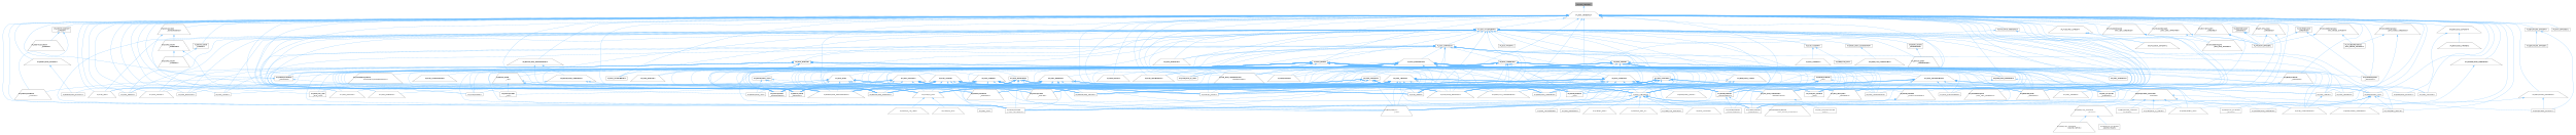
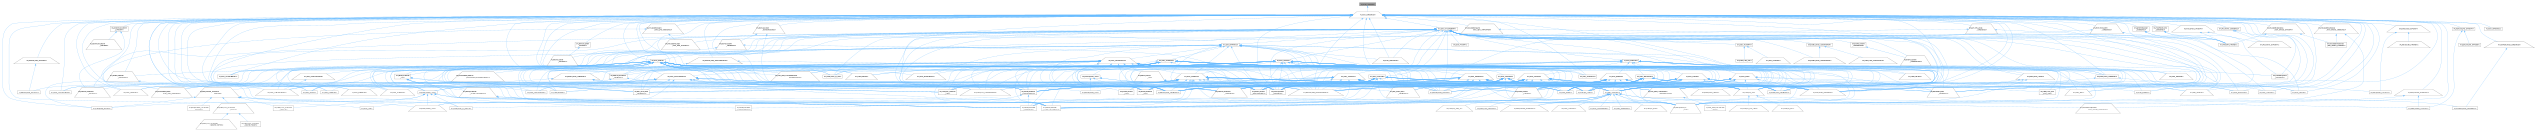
  digraph {
    fontname="Comic Neue"
    node [color=grey40 fillcolor=white fontname="Comic Neue" fontsize=10 shape=trapezium style=filled]
    edge [color=steelblue1 dir=back fontname="Comic Neue" fontsize=10 labelfontname=Helvetica labelfontsize=10 style=solid]
    n1 [color=gray40 fillcolor=grey60 fontcolor=black height=0.2 label="src/Ioss_DataSize.h" shape=box width=0.4]
    n2 [height=0.2 label="src/Ioss_DatabaseIO.h" width=0.4]
    n3 [height=0.2 label="src/Ioss_Assembly.C" width=0.4]
    n4 [height=0.2 label="src/Ioss_Blob.C" width=0.4]
    n5 [height=0.2 label="src/Ioss_ChainGenerator.C" width=0.4]
    n6 [height=0.2 label="src/Ioss_CommSet.C" shape=box width=0.4]
    n7 [height=0.2 label="src/Ioss_EdgeBlock.C" width=0.4]
    n8 [height=0.2 label="src/Ioss_EdgeSet.C" shape=box width=0.4]
    n9 [height=0.2 label="src/Ioss_ElementBlock.C" width=0.4]
    n10 [height=0.2 label="src/Ioss_ElementSet.C" shape=box width=0.4]
    n11 [height=0.2 label="src/Ioss_EntityBlock.C" width=0.4]
    n12 [height=0.2 label="src/Ioss_FaceBlock.C" shape=box width=0.4]
    n13 [height=0.2 label="src/Ioss_FaceGenerator.C" shape=box width=0.4]
    n14 [height=0.2 label="src/Ioss_FaceSet.C" shape=box width=0.4]
    n15 [height=0.2 label="src/Ioss_GroupingEntity.C" shape=box width=0.4]
    n16 [height=0.2 label="src/Ioss_GroupingEntity.h" shape=box width=0.4]
    n17 [height=0.2 label="src/Ioss_Region.C" shape=box width=0.4]
    n18 [height=0.2 label="src/Ioss_SubSystem.h" shape=box width=0.4]
    n19 [height=0.2 label="src/Ioss_Utils.C" shape=box width=0.4]
    n20 [height=0.2 label="src/adios/utest/Ut\l_ioad.C" width=0.4]
    n21 [height=0.2 label="src/catalyst/Iocatalyst\l_DatabaseIO.C" width=0.4]
    n22 [height=0.2 label="src/exodus/Ioex_BaseDatabaseIO.C" width=0.4]
    n23 [height=0.2 label="src/exodus/Ioex_DatabaseIO.C" shape=box width=0.4]
    n24 [height=0.2 label="src/exonull/Ioexnl\l_BaseDatabaseIO.C" shape=box width=0.4]
    n25 [height=0.2 label="src/exonull/Ioexnl\l_DatabaseIO.C" shape=box width=0.4]
    n26 [height=0.2 label="src/main/io_info.h" width=0.4]
    n27 [height=0.2 label="src/main/io_modify.C" shape=box width=0.4]
    n28 [height=0.2 label="src/null/Ionull_DatabaseIO.C" width=0.4]
    n29 [height=0.2 label="src/text_mesh/Iotm\l_DatabaseIO.C" width=0.4]
    n30 [height=0.2 label="src/unit_tests/UnitTestIotm\lTextMeshFixture.h" width=0.4]
    n31 [height=0.2 label="src/utest/Utst_blob\l_write_read.C" shape=box width=0.4]
    n32 [height=0.2 label="src/adios/Ioad_DatabaseIO.C" shape=box width=0.4]
    n33 [height=0.2 label="src/faodel/Iofaodel\l_FieldSerialization.h" shape=box width=0.4]
    n34 [height=0.2 label="src/faodel/Iofaodel\l_PropertySerialization.C" shape=box width=0.4]
    n35 [height=0.2 label="src/faodel/Iofaodel\l_Utils.C" shape=box width=0.4]
    n36 [height=0.2 label="src/gen_struc/Iogs\l_DatabaseIO.C" shape=box width=0.4]
    n37 [height=0.2 label="src/generated/Iogn\l_DatabaseIO.C" width=0.4]
    n38 [height=0.2 label="src/main/cth_pressure\l_map.C" shape=box width=0.4]
    n39 [height=0.2 label="src/Ioss_SideBlock.C" width=0.4]
    n40 [height=0.2 label="src/Ioss_SideSet.C" shape=box width=0.4]
    n41 [height=0.2 label="src/cgns/Iocgns_Utils.h" shape=box width=0.4]
    n42 [height=0.2 label="src/main/cgns_decomp.C" shape=box width=0.4]
    n43 [height=0.2 label="src/main/shell_to_hex.C" shape=box width=0.4]
    n44 [height=0.2 label="src/main/skinner.C" width=0.4]
    n45 [height=0.2 label="src/main/sphgen.C" shape=box width=0.4]
    n46 [height=0.2 label="src/main/volume.C" width=0.4]
    n47 [height=0.2 label="src/unit_tests/UnitTestElement\lBlockBatchRead.C" width=0.4]
    n48 [height=0.2 label="src/Ioss_NodeBlock.C" shape=box width=0.4]
    n49 [height=0.2 label="src/Ioss_StructuredBlock.C" shape=box width=0.4]
    n50 [height=0.2 label="src/Ioss_NodeSet.C" width=0.4]
    n51 [height=0.2 label="src/adios/Ioad_DatabaseIO.h" shape=box width=0.4]
    n52 [height=0.2 label="src/catalyst/Iocatalyst\l_DatabaseIO.h" shape=box width=0.4]
    n53 [height=0.2 label="src/Ioss_Region.h" shape=box width=0.4]
    n54 [height=0.2 label="src/faodel/Iofaodel\l_DatabaseIO.h" width=0.4]
    n55 [height=0.2 label="src/heartbeat/Iohb\l_DatabaseIO.C" shape=box width=0.4]
    n56 [height=0.2 label="src/Ioss_SerializeIO.C" shape=box width=0.4]
    n57 [height=0.2 label="src/adios/Ioad_IOFactory.h" width=0.4]
    n58 [height=0.2 label="src/catalyst/Iocatalyst\l_IOFactory.h" shape=box width=0.4]
    n59 [height=0.2 label="src/cgns/Iocgns_DatabaseIO.h" width=0.4]
    n60 [height=0.2 label="src/cgns/Iocgns_IOFactory.h" shape=box width=0.4]
    n61 [height=0.2 label="src/exodus/Ioex_BaseDatabaseIO.h" width=0.4]
    n62 [height=0.2 label="src/exodus/Ioex_IOFactory.h" width=0.4]
    n63 [height=0.2 label="src/exonull/Ioexnl\l_BaseDatabaseIO.h" width=0.4]
    n64 [height=0.2 label="src/exonull/Ioexnl\l_IOFactory.h" shape=box width=0.4]
    n65 [height=0.2 label="src/gen_struc/Iogs\l_DatabaseIO.h" width=0.4]
    n66 [height=0.2 label="src/generated/Iogn\l_DatabaseIO.h" shape=box width=0.4]
    n67 [height=0.2 label="src/heartbeat/Iohb\l_DatabaseIO.h" shape=box width=0.4]
    n68 [height=0.2 label="src/null/Ionull_DatabaseIO.h" shape=box width=0.4]
    n69 [height=0.2 label="src/null/Ionull_IOFactory.h" width=0.4]
    n70 [height=0.2 label="src/pamgen/Iopg_DatabaseIO.h" width=0.4]
    n71 [height=0.2 label="src/text_mesh/Iotm\l_DatabaseIO.h" width=0.4]
    n72 [height=0.2 label="src/visualization/cgns\l/Iovs_cgns_DatabaseIO.h" width=0.4]
    n73 [height=0.2 label="src/visualization/cgns\l/Iovs_cgns_UnitTestText.h" width=0.4]
    n74 [height=0.2 label="src/visualization/exodus\l/Iovs_exodus_DatabaseIO.h" width=0.4]
    n75 [height=0.2 label="src/visualization/exodus\l/Iovs_exodus_IOFactory.h" width=0.4]
    n76 [height=0.2 label="src/Ioss_Assembly.h" width=0.4]
    n77 [height=0.2 label="src/Ioss_Blob.h" width=0.4]
    n78 [height=0.2 label="src/Ioss_CommSet.h" shape=box width=0.4]
    n79 [height=0.2 label="src/Ioss_EntityBlock.h" shape=box width=0.4]
    n80 [height=0.2 label="src/Ioss_EntitySet.C" width=0.4]
    n81 [height=0.2 label="src/Ioss_EntitySet.h" shape=box width=0.4]
    n82 [height=0.2 label="src/Ioss_NullEntity.h" shape=box width=0.4]
    n83 [height=0.2 label="src/Ioss_Property.C" shape=box width=0.4]
    n84 [height=0.2 label="src/faodel/Iofaodel\l_Utils.h" shape=box width=0.4]
    n85 [height=0.2 label="src/faodel/Iofaodel\l_PropertySerialization.h" width=0.4]
    n86 [height=0.2 label="src/Ioss_SideSet.h" shape=box width=0.4]
    n87 [height=0.2 label="src/adios/Ioad_Helper.h" width=0.4]
+   n88 [height=0.2 label="src/exodus/Ioex_SuperElement.C" width=0.4]
    n89 [height=0.2 label="src/exodus/Ioex_SuperElement.h" shape=box width=0.4]
    n90 [height=0.2 label="src/exonull/Ioexnl\l_SuperElement.C" width=0.4]
    n91 [height=0.2 label="src/exonull/Ioexnl\l_SuperElement.h" shape=box width=0.4]
    n92 [height=0.2 label="src/Ioss_Compare.C" width=0.4]
    n93 [height=0.2 label="src/Ioss_CopyDatabase.C" shape=box width=0.4]
    n94 [height=0.2 label="src/Ioss_DatabaseIO.C" shape=box width=0.4]
    n95 [height=0.2 label="src/cgns/Iocgns_DatabaseIO.C" width=0.4]
    n96 [height=0.2 label="src/faodel/Iofaodel\l_DatabaseIO.C" shape=box width=0.4]
    n97 [height=0.2 label="src/main/io_shell.C" width=0.4]
    n98 [height=0.2 label="src/main/io_shell_ts.C" width=0.4]
    n99 [height=0.2 label="src/main/struc_to_unstruc.C" shape=box width=0.4]
    n100 [height=0.2 label="src/pamgen/Iopg_DatabaseIO.C" shape=box width=0.4]
    n101 [height=0.2 label="src/utest/Utst_heartbeat.C" shape=box width=0.4]
    n102 [height=0.2 label="src/visualization/exodus\l/Iovs_exodus_DatabaseIO.C" width=0.4]
    n103 [height=0.2 label="src/main/io_info.C" width=0.4]
    n104 [height=0.2 label="src/main/io_info_main.C" width=0.4]
    n105 [height=0.2 label="src/unit_tests/UnitTestText\lMesh.C" shape=box width=0.4]
    n106 [height=0.2 label="src/faodel/Iofaodel\l_FieldSerialization.C" shape=box width=0.4]
    n107 [height=0.2 label="src/cgns/Iocgns_Utils.C" width=0.4]
    n108 [height=0.2 label="src/cgns/Iocgns_IOFactory.C" shape=box width=0.4]
    n109 [height=0.2 label="src/utest/Utst_structured\l_decomp.C" shape=box width=0.4]
    n110 [height=0.2 label="src/adios/Ioad_IOFactory.C" shape=box width=0.4]
    n111 [height=0.2 label="src/catalyst/Iocatalyst\l_IOFactory.C" width=0.4]
    n112 [height=0.2 label="src/exodus/Ioex_Internals.C" shape=box width=0.4]
    n113 [height=0.2 label="src/exodus/Ioex_Utils.C" shape=box width=0.4]
    n114 [height=0.2 label="src/exonull/Ioexnl\l_Internals.C" width=0.4]
    n115 [height=0.2 label="src/exonull/Ioexnl\l_Utils.C" shape=box width=0.4]
    n116 [height=0.2 label="src/utest/Utst_IofxDatabaseIO.C" width=0.4]
    n117 [height=0.2 label="src/visualization/cgns\l/Iovs_cgns_DatabaseIO.C" width=0.4]
    n118 [height=0.2 label="src/Ioss_ChainGenerator.h" width=0.4]
    n119 [height=0.2 label="src/visualization/catalyst\l/ioss2catalyst/IossRegionReport.h" width=0.4]
    n120 [height=0.2 label="src/adios/Ioad_Initializer.C" width=0.4]
    n121 [height=0.2 label="src/catalyst/Iocatalyst\l_Initializer.C" width=0.4]
    n122 [height=0.2 label="src/cgns/Iocgns_Initializer.C" shape=box width=0.4]
    n123 [height=0.2 label="src/exodus/Ioex_DatabaseIO.h" width=0.4]
    n124 [height=0.2 label="src/exodus/Ioex_IOFactory.C" shape=box width=0.4]
    n125 [height=0.2 label="src/exonull/Ioexnl\l_DatabaseIO.h" width=0.4]
    n126 [height=0.2 label="src/exonull/Ioexnl\l_IOFactory.C" width=0.4]
    n127 [height=0.2 label="src/init/Ionit_Initializer.C" shape=box width=0.4]
    n128 [height=0.2 label="src/null/Ionull_IOFactory.C" width=0.4]
    n129 [height=0.2 label="src/visualization/cgns\l/Iovs_cgns_IOFactory.C" width=0.4]
    n130 [height=0.2 label="src/visualization/exodus\l/Iovs_exodus_IOFactory.C" shape=box width=0.4]
    n131 [height=0.2 label="src/Ioss_EdgeBlock.h" width=0.4]
    n132 [height=0.2 label="src/Ioss_ElementBlock.h" width=0.4]
    n133 [height=0.2 label="src/Ioss_SideBlock.h" width=0.4]
    n134 [height=0.2 label="src/Ioss_FaceBlock.h" shape=box width=0.4]
    n135 [height=0.2 label="src/Ioss_NodeBlock.h" shape=box width=0.4]
    n136 [height=0.2 label="src/Ioss_StructuredBlock.h" width=0.4]
    n137 [height=0.2 label="src/Ioss_EdgeSet.h" width=0.4]
    n138 [height=0.2 label="src/Ioss_ElementSet.h" shape=box width=0.4]
    n139 [height=0.2 label="src/Ioss_FaceSet.h" width=0.4]
    n140 [height=0.2 label="src/Ioss_NodeSet.h" width=0.4]
    n141 [height=0.2 label="src/Ioss_NullEntity.C" width=0.4]
    n142 [height=0.2 label="src/utest/Utst_ioel.C" shape=box width=0.4]
    n143 [height=0.2 label="src/adios/Ioad_Helper.C" width=0.4]
    n144 [height=0.2 label="src/utest/Utst_superelement.C" width=0.4]
    n145 [height=0.2 label="src/exodus/Ioex_Utils.h" shape=box width=0.4]
    n146 [height=0.2 label="src/exonull/Ioexnl\l_Utils.h" width=0.4]
    n147 [height=0.2 label="src/cgns/Iocgns_Structured\lZoneData.h" width=0.4]
    n148 [height=0.2 label="src/cgns/Iocgns_Structured\lZoneData.C" shape=box width=0.4]
    n149 [height=0.2 label="src/utest/Utst_structured\l_decomp.h" width=0.4]
    n150 [height=0.2 label="src/utest/Utst_structured\l_decomp_herron.C" width=0.4]
    n151 [height=0.2 label="src/utest/Utst_structured\l_decomp_rocket.C" shape=box width=0.4]
    n1 -> n2
    n2 -> n3
    n2 -> n4
    n2 -> n5
    n2 -> n6
    n2 -> n7
    n2 -> n8
    n2 -> n9
    n2 -> n10
    n2 -> n11
    n2 -> n12
    n2 -> n13
    n2 -> n14
    n2 -> n15
    n2 -> n16
    n2 -> n17
    n2 -> n18
    n2 -> n19
    n2 -> n20
    n2 -> n21
    n2 -> n22
    n2 -> n23
    n2 -> n24
    n2 -> n25
    n2 -> n26
    n2 -> n27
    n2 -> n28
    n2 -> n29
    n2 -> n30
    n2 -> n31
    n2 -> n32
    n2 -> n33
    n2 -> n34
    n2 -> n35
    n2 -> n36
    n2 -> n37
    n2 -> n38
    n2 -> n39
    n2 -> n40
    n2 -> n41
    n2 -> n42
    n2 -> n43
    n2 -> n44
    n2 -> n45
    n2 -> n46
    n2 -> n47
    n2 -> n48
    n2 -> n49
    n2 -> n50
    n2 -> n51
    n2 -> n52
    n2 -> n53
    n2 -> n54
    n2 -> n55
    n2 -> n56
    n2 -> n57
    n2 -> n58
    n2 -> n59
    n2 -> n60
    n2 -> n61
    n2 -> n62
    n2 -> n63
    n2 -> n64
    n2 -> n65
    n2 -> n66
    n2 -> n67
    n2 -> n68
    n2 -> n69
    n2 -> n70
    n2 -> n71
    n2 -> n72
    n2 -> n73
    n2 -> n74
    n2 -> n75
    n16 -> n3
    n16 -> n4
    n16 -> n6
    n16 -> n8
    n16 -> n10
    n16 -> n11
    n16 -> n14
    n16 -> n15
    n16 -> n17
    n16 -> n18
    n16 -> n22
    n16 -> n23
    n16 -> n24
    n16 -> n25
    n16 -> n26
    n16 -> n27
    n16 -> n28
    n16 -> n29
    n16 -> n30
    n16 -> n33
    n16 -> n34
    n16 -> n35
    n16 -> n36
    n16 -> n37
    n16 -> n38
    n16 -> n40
    n16 -> n43
    n16 -> n50
    n16 -> n53
    n16 -> n76
    n16 -> n77
    n16 -> n78
    n16 -> n79
    n16 -> n80
    n16 -> n81
    n16 -> n82
    n16 -> n83
    n16 -> n84
    n16 -> n85
    n16 -> n86
    n16 -> n87
+   n16 -> n88
    n16 -> n89
    n16 -> n90
    n16 -> n91
    n18 -> n19
    n18 -> n20
    n18 -> n92
    n18 -> n93
    n18 -> n94
    n18 -> n95
    n18 -> n96
    n18 -> n97
    n18 -> n98
    n18 -> n99
    n18 -> n100
    n18 -> n101
    n18 -> n102
    n26 -> n103
    n26 -> n104
    n30 -> n105
    n33 -> n96
    n33 -> n106
    n41 -> n42
    n41 -> n95
    n41 -> n99
    n41 -> n107
    n41 -> n108
    n41 -> n109
    n51 -> n32
    n51 -> n110
    n52 -> n21
    n52 -> n111
    n53 -> n3
    n53 -> n4
    n53 -> n5
    n53 -> n13
    n53 -> n15
    n53 -> n17
    n53 -> n18
    n53 -> n20
    n53 -> n21
    n53 -> n22
    n53 -> n23
    n53 -> n24
    n53 -> n25
    n53 -> n26
    n53 -> n27
    n53 -> n28
    n53 -> n29
    n53 -> n30
    n53 -> n31
    n53 -> n33
    n53 -> n34
    n53 -> n35
    n53 -> n36
    n53 -> n37
    n53 -> n38
    n53 -> n40
    n53 -> n41
    n53 -> n42
    n53 -> n43
    n53 -> n44
    n53 -> n45
    n53 -> n47
    n53 -> n49
    n53 -> n51
    n53 -> n52
    n53 -> n54
    n53 -> n55
    n53 -> n84
    n53 -> n112
    n53 -> n113
    n53 -> n114
    n53 -> n115
    n53 -> n116
    n53 -> n117
    n53 -> n118
    n53 -> n119
    n54 -> n96
    n57 -> n110
    n57 -> n120
    n58 -> n111
    n58 -> n121
    n59 -> n95
    n59 -> n108
    n60 -> n108
    n60 -> n122
    n61 -> n22
    n61 -> n123
    n62 -> n124
    n63 -> n24
    n63 -> n125
    n64 -> n126
    n65 -> n36
    n65 -> n127
    n66 -> n37
    n66 -> n127
    n67 -> n55
    n67 -> n127
    n68 -> n28
    n68 -> n128
    n69 -> n127
    n69 -> n128
    n70 -> n100
    n71 -> n29
    n71 -> n127
    n72 -> n117
    n72 -> n129
    n73 -> n127
    n73 -> n129
    n74 -> n102
    n74 -> n130
    n75 -> n127
    n75 -> n130
    n76 -> n3
    n76 -> n17
    n76 -> n18
    n76 -> n21
    n76 -> n22
    n76 -> n23
    n76 -> n24
    n76 -> n25
    n76 -> n26
    n76 -> n27
    n76 -> n28
    n76 -> n29
    n76 -> n30
    n76 -> n107
    n76 -> n112
    n76 -> n113
    n76 -> n114
    n76 -> n115
    n77 -> n4
    n77 -> n17
    n77 -> n18
    n77 -> n22
    n77 -> n23
    n77 -> n24
    n77 -> n25
    n77 -> n26
    n77 -> n27
    n77 -> n28
    n77 -> n31
    n77 -> n112
    n77 -> n114
    n78 -> n6
    n78 -> n13
    n78 -> n17
    n78 -> n18
    n78 -> n20
    n78 -> n21
    n78 -> n22
    n78 -> n23
    n78 -> n24
    n78 -> n25
    n78 -> n26
    n78 -> n27
    n78 -> n28
    n78 -> n29
    n78 -> n30
    n78 -> n32
    n78 -> n33
    n78 -> n34
    n78 -> n35
    n78 -> n36
    n78 -> n37
    n78 -> n38
    n78 -> n96
    n79 -> n7
    n79 -> n9
    n79 -> n11
    n79 -> n12
    n79 -> n17
    n79 -> n18
    n79 -> n22
    n79 -> n23
    n79 -> n24
    n79 -> n25
    n79 -> n28
    n79 -> n39
    n79 -> n48
    n79 -> n131
    n79 -> n132
    n79 -> n133
    n79 -> n134
    n79 -> n135
    n79 -> n136
    n81 -> n8
    n81 -> n10
    n81 -> n14
    n81 -> n18
    n81 -> n22
    n81 -> n23
    n81 -> n24
    n81 -> n25
    n81 -> n28
    n81 -> n50
    n81 -> n51
    n81 -> n52
    n81 -> n80
    n81 -> n137
    n81 -> n138
    n81 -> n139
    n81 -> n140
    n82 -> n141
    n82 -> n142
    n84 -> n33
    n84 -> n34
    n84 -> n35
    n84 -> n85
    n84 -> n96
    n84 -> n106
    n85 -> n34
    n85 -> n96
    n86 -> n5
    n86 -> n17
    n86 -> n18
    n86 -> n20
    n86 -> n22
    n86 -> n23
    n86 -> n24
    n86 -> n25
    n86 -> n26
    n86 -> n27
    n86 -> n28
    n86 -> n29
    n86 -> n30
    n86 -> n33
    n86 -> n34
    n86 -> n35
    n86 -> n36
    n86 -> n37
    n86 -> n38
    n86 -> n40
    n86 -> n41
    n86 -> n51
    n86 -> n52
    n86 -> n87
    n86 -> n96
    n86 -> n112
    n86 -> n114
    n86 -> n116
    n86 -> n133
    n87 -> n20
    n87 -> n32
    n87 -> n143
+   n89 -> n88
    n89 -> n144
    n91 -> n90
-   n40 -> n5
+   n118 -> n5
    n123 -> n23
    n123 -> n116
    n123 -> n124
    n125 -> n25
    n125 -> n126
    n131 -> n7
    n131 -> n17
    n131 -> n18
    n131 -> n20
    n131 -> n21
    n131 -> n22
    n131 -> n23
    n131 -> n24
    n131 -> n25
    n131 -> n26
    n131 -> n27
    n131 -> n28
    n131 -> n32
    n131 -> n33
    n131 -> n34
    n131 -> n35
    n131 -> n112
    n131 -> n114
    n132 -> n5
    n132 -> n9
    n132 -> n13
    n132 -> n17
    n132 -> n18
    n132 -> n20
    n132 -> n21
    n132 -> n22
    n132 -> n23
    n132 -> n24
    n132 -> n25
    n132 -> n26
    n132 -> n27
    n132 -> n28
    n132 -> n29
    n132 -> n30
    n132 -> n32
    n132 -> n33
    n132 -> n34
    n132 -> n35
    n132 -> n36
    n132 -> n37
    n132 -> n38
    n132 -> n39
    n132 -> n43
    n132 -> n44
    n132 -> n45
    n132 -> n46
    n132 -> n47
    n132 -> n96
    n132 -> n112
    n132 -> n114
    n132 -> n116
    n132 -> n133
    n132 -> n145
    n132 -> n146
    n133 -> n5
    n133 -> n17
    n133 -> n18
    n133 -> n20
    n133 -> n21
    n133 -> n22
    n133 -> n23
    n133 -> n24
    n133 -> n25
    n133 -> n26
    n133 -> n27
    n133 -> n28
    n133 -> n29
    n133 -> n30
    n133 -> n32
    n133 -> n33
    n133 -> n34
    n133 -> n35
    n133 -> n36
    n133 -> n37
    n133 -> n38
    n133 -> n39
    n133 -> n40
    n133 -> n41
    n133 -> n96
    n133 -> n112
    n133 -> n114
    n133 -> n116
    n133 -> n143
    n134 -> n12
    n134 -> n17
    n134 -> n18
    n134 -> n20
    n134 -> n21
    n134 -> n22
    n134 -> n23
    n134 -> n24
    n134 -> n25
    n134 -> n26
    n134 -> n27
    n134 -> n28
    n134 -> n32
    n134 -> n33
    n134 -> n34
    n134 -> n35
    n134 -> n112
    n134 -> n114
    n135 -> n13
    n135 -> n17
    n135 -> n18
    n135 -> n20
    n135 -> n21
    n135 -> n22
    n135 -> n23
    n135 -> n24
    n135 -> n25
    n135 -> n26
    n135 -> n27
    n135 -> n28
    n135 -> n29
    n135 -> n30
    n135 -> n32
    n135 -> n33
    n135 -> n34
    n135 -> n35
    n135 -> n36
    n135 -> n37
    n135 -> n38
    n135 -> n43
    n135 -> n44
    n135 -> n45
    n135 -> n47
    n135 -> n48
    n135 -> n96
    n135 -> n112
    n135 -> n114
    n135 -> n116
    n135 -> n136
    n136 -> n17
    n136 -> n18
    n136 -> n21
    n136 -> n26
    n136 -> n27
    n136 -> n33
    n136 -> n34
    n136 -> n35
    n136 -> n36
    n136 -> n41
    n136 -> n49
    n136 -> n107
    n136 -> n117
    n136 -> n147
    n137 -> n8
    n137 -> n17
    n137 -> n18
    n137 -> n20
    n137 -> n21
    n137 -> n22
    n137 -> n23
    n137 -> n24
    n137 -> n25
    n137 -> n26
    n137 -> n27
    n137 -> n28
    n137 -> n32
    n137 -> n33
    n137 -> n34
    n137 -> n35
    n137 -> n112
    n137 -> n114
    n138 -> n10
    n138 -> n17
    n138 -> n18
    n138 -> n20
    n138 -> n21
    n138 -> n22
    n138 -> n23
    n138 -> n24
    n138 -> n25
    n138 -> n26
    n138 -> n27
    n138 -> n28
    n138 -> n32
    n138 -> n33
    n138 -> n34
    n138 -> n35
    n138 -> n112
    n138 -> n114
    n139 -> n14
    n139 -> n17
    n139 -> n18
    n139 -> n20
    n139 -> n21
    n139 -> n22
    n139 -> n23
    n139 -> n24
    n139 -> n25
    n139 -> n26
    n139 -> n27
    n139 -> n28
    n139 -> n32
    n139 -> n33
    n139 -> n34
    n139 -> n35
    n139 -> n112
    n139 -> n114
    n140 -> n17
    n140 -> n18
    n140 -> n20
    n140 -> n21
    n140 -> n22
    n140 -> n23
    n140 -> n24
    n140 -> n25
    n140 -> n26
    n140 -> n27
    n140 -> n28
    n140 -> n29
    n140 -> n30
    n140 -> n32
    n140 -> n33
    n140 -> n34
    n140 -> n35
    n140 -> n37
    n140 -> n38
    n140 -> n45
    n140 -> n50
    n140 -> n96
    n140 -> n112
    n140 -> n114
    n140 -> n116
    n145 -> n22
    n145 -> n23
    n145 -> n112
    n145 -> n113
    n146 -> n24
    n146 -> n25
    n146 -> n114
    n146 -> n115
    n147 -> n42
    n147 -> n99
    n147 -> n107
    n147 -> n109
    n147 -> n148
    n147 -> n149
    n149 -> n150
    n149 -> n151
  }
